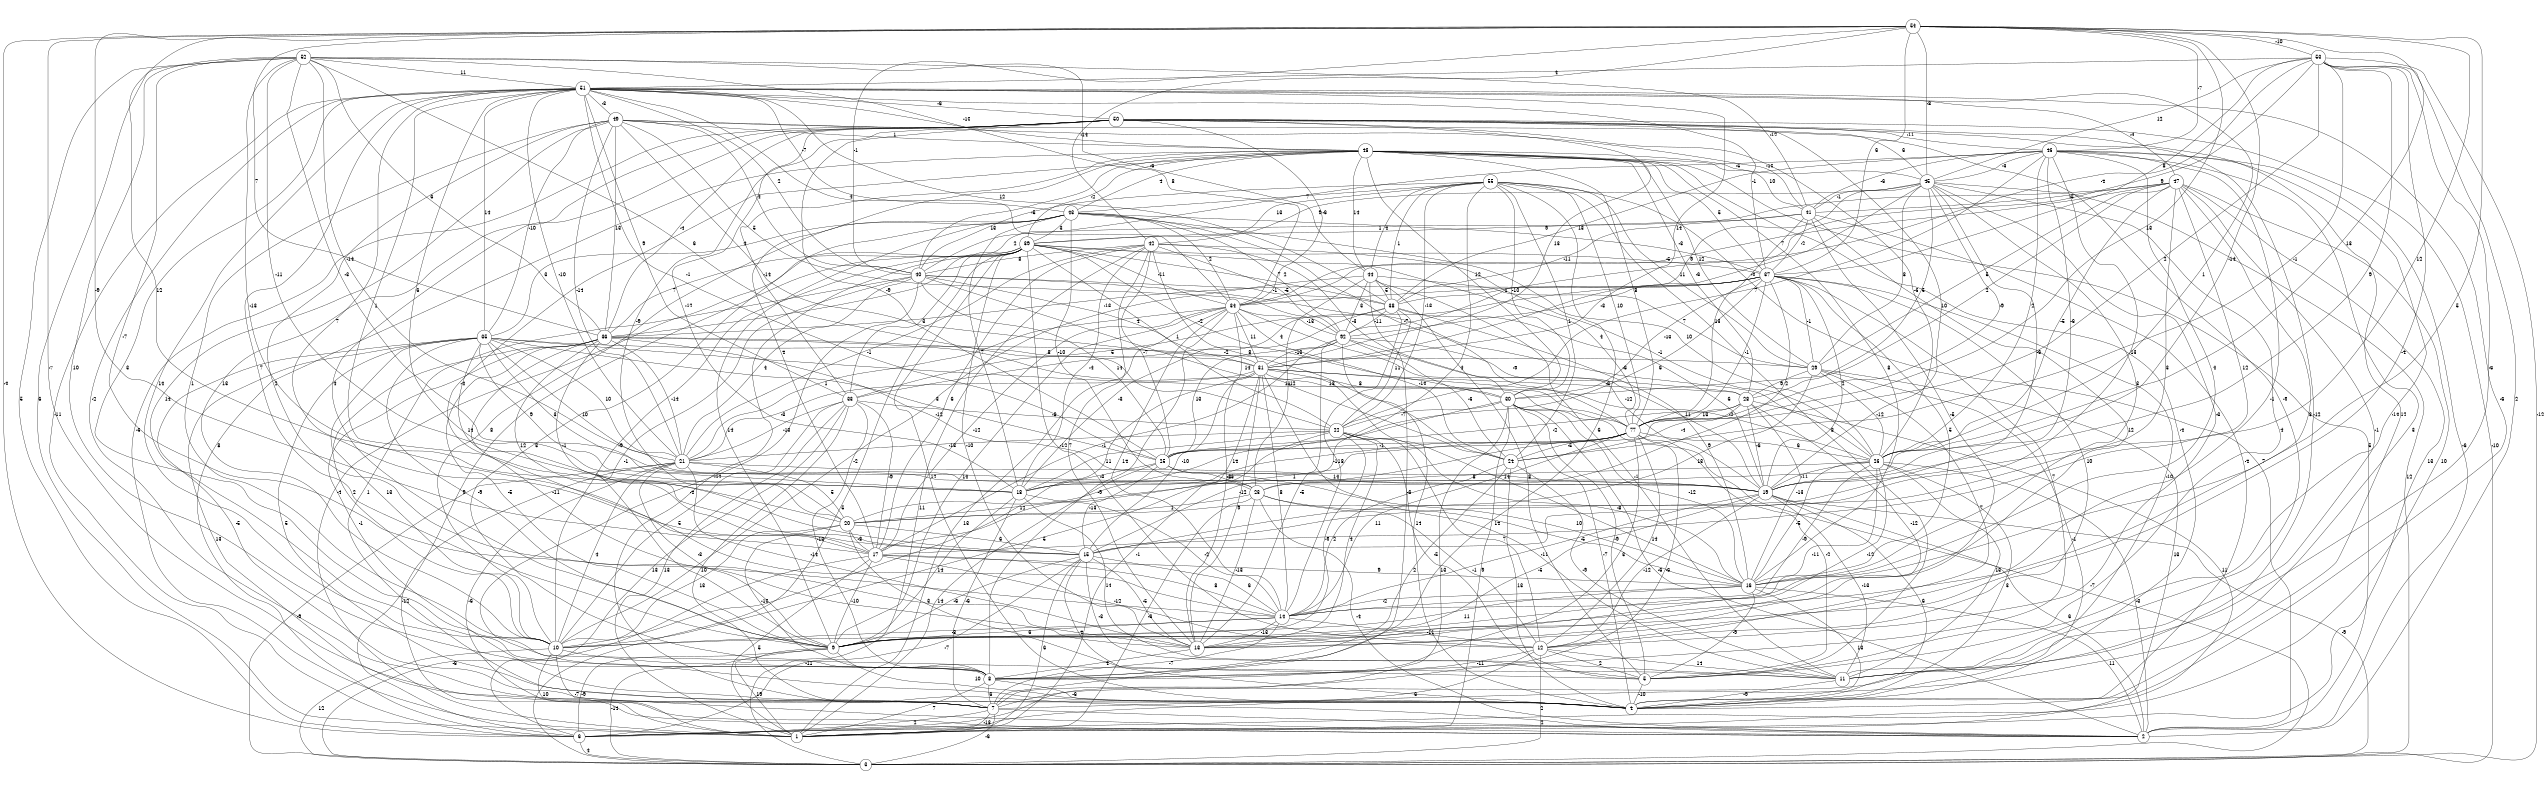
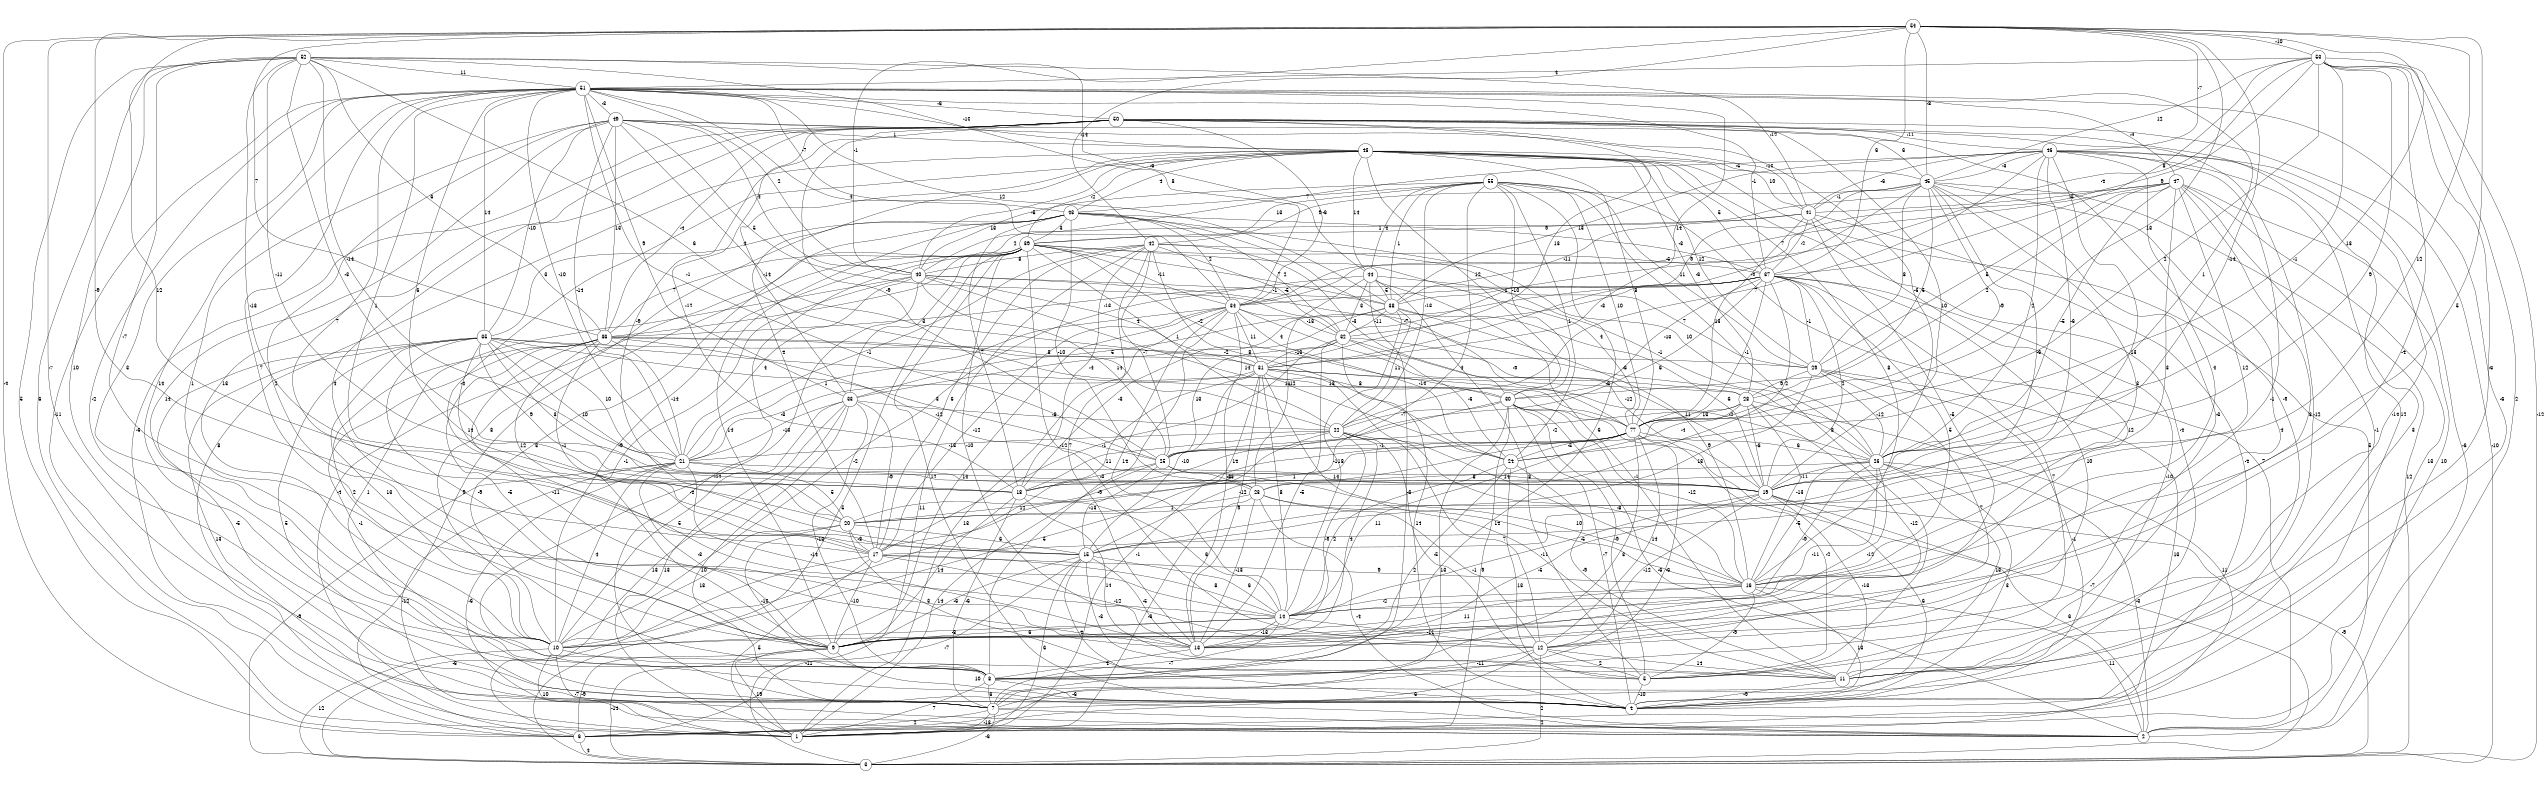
  graph {
    fontname="Helvetica,Arial,sans-serif"
    node [shape=circle]
    55
    2
    5
    8
    17
    22
    24
    n8 [label=77]
    29
    30
    38
    39
    40
    43
    44
    4
    7
    1
    16
    3
    9
    14
    12
    18
    21
    10
    13
    11
    15
    26
    25
    20
    28
    6
    19
    33
-   32 [label=92]
+   32
    36
    37
    34
    31
    23
    35
    54
    42
    45
    46
    53
    41
    51
    47
    48
    49
    50
    52
    55 -- 2 [label=7]
    55 -- 5 [label=8]
    55 -- 8 [label=6]
    55 -- 17 [label=4]
    55 -- 22 [label=-13]
    55 -- 24 [label=1]
    55 -- n8 [label=10]
    55 -- 29 [label=11]
    55 -- 30 [label=-10]
    55 -- 38 [label=1]
    55 -- 39 [label=13]
    55 -- 40 [label=13]
    55 -- 43 [label=7]
    55 -- 44 [label=4]
    5 -- 4 [label=-10]
    8 -- 4 [label=-6]
    8 -- 7 [label=6]
    8 -- 1 [label=7]
    17 -- 1 [label=5]
    17 -- 16 [label=9]
    17 -- 3 [label=-6]
    17 -- 9 [label=-10]
    17 -- 14 [label=8]
    17 -- 12 [label=-12]
    22 -- 5 [label=-5]
    22 -- 16 [label=-8]
    22 -- 9 [label=-9]
    22 -- 12 [label=7]
    22 -- 18 [label=11]
    22 -- 21 [label=-13]
    22 -- 10 [label=5]
    22 -- 13 [label=4]
    24 -- 8 [label=2]
    24 -- 4 [label=13]
    24 -- 14 [label=2]
    24 -- 11 [label=-9]
    n8 -- 5 [label=-2]
    n8 -- 8 [label=3]
    n8 -- 24 [label=-5]
    n8 -- 7 [label=-6]
    n8 -- 14 [label=11]
    n8 -- 12 [label=14]
    n8 -- 18 [label=-11]
    n8 -- 15 [label=-12]
    n8 -- 26 [label=6]
    n8 -- 25 [label=-1]
    n8 -- 20 [label=1]
    29 -- 4 [label=-1]
    29 -- 1 [label=13]
    29 -- 12 [label=7]
    29 -- 15 [label=13]
    29 -- 26 [label=-12]
    29 -- 28 [label=9]
    30 -- 2 [label=-6]
    30 -- 5 [label=-9]
    30 -- 22 [label=-7]
    30 -- 4 [label=-7]
    30 -- 1 [label=9]
    30 -- 16 [label=-12]
    30 -- 3 [label=-7]
    30 -- 20 [label=14]
    30 -- 6 [label=13]
    38 -- 22 [label=11]
    38 -- 16 [label=9]
    38 -- 14 [label=8]
    38 -- 18 [label=-3]
    38 -- 19 [label=6]
    38 -- 33 [label=5]
    38 -- 32 [label=-11]
    39 -- 22 [label=1]
    39 -- n8 [label=4]
    39 -- 30 [label=-2]
    39 -- 38 [label=7]
    39 -- 4 [label=12]
    39 -- 7 [label=-12]
    39 -- 1 [label=-4]
    39 -- 3 [label=5]
    39 -- 12 [label=-12]
    39 -- 10 [label=-9]
    39 -- 13 [label=-10]
    39 -- 6 [label=9]
    39 -- 33 [label=3]
    39 -- 36 [label=7]
    39 -- 37 [label=-5]
    39 -- 34 [label=-11]
    40 -- 24 [label=14]
    40 -- 38 [label=-1]
    40 -- 4 [label=-4]
    40 -- 7 [label=1]
    40 -- 9 [label=-1]
    40 -- 21 [label=4]
    40 -- 26 [label=-6]
    40 -- 25 [label=14]
    40 -- 31 [label=4]
    43 -- 8 [label=3]
    43 -- n8 [label=-7]
    43 -- 39 [label=3]
    43 -- 9 [label=14]
    43 -- 18 [label=7]
    43 -- 10 [label=8]
    43 -- 26 [label=10]
    43 -- 32 [label=2]
    43 -- 37 [label=-3]
    43 -- 34 [label=2]
    43 -- 23 [label=-10]
    43 -- 35 [label=3]
    44 -- 5 [label=8]
    44 -- 29 [label=7]
    44 -- 38 [label=5]
    44 -- 7 [label=-6]
    44 -- 10 [label=-2]
    44 -- 11 [label=-1]
    44 -- 32 [label=3]
    44 -- 23 [label=-12]
    7 -- 2 [label=2]
    7 -- 1 [label=-13]
    7 -- 3 [label=-6]
    7 -- 6 [label=2]
    16 -- 2 [label=11]
    16 -- 5 [label=-9]
    16 -- 4 [label=13]
    16 -- 14 [label=-2]
    16 -- 10 [label=11]
    9 -- 4 [label=10]
    9 -- 1 [label=19]
    9 -- 3 [label=-14]
    9 -- 6 [label=-9]
    14 -- 7 [label=-7]
    14 -- 9 [label=6]
    14 -- 12 [label=-11]
    14 -- 10 [label=-8]
    14 -- 13 [label=-13]
    12 -- 5 [label=2]
    12 -- 8 [label=-11]
    12 -- 3 [label=2]
    12 -- 11 [label=14]
    12 -- 6 [label=6]
    18 -- 7 [label=-6]
    18 -- 9 [label=14]
-   18 -- 14 [label=-2]
+   18 -- 14 [label=6]
    18 -- 11 [label=14]
    21 -- 2 [label=-6]
    21 -- 1 [label=-12]
    21 -- 3 [label=-9]
    21 -- 9 [label=-3]
    21 -- 10 [label=4]
    21 -- 13 [label=-14]
    21 -- 20 [label=5]
    21 -- 19 [label=14]
    10 -- 2 [label=-7]
    10 -- 8 [label=-11]
    10 -- 1 [label=10]
    10 -- 3 [label=12]
    13 -- 8 [label=4]
    11 -- 4 [label=-9]
    15 -- 5 [label=-3]
    15 -- 4 [label=4]
    15 -- 1 [label=6]
    15 -- 9 [label=-6]
    15 -- 14 [label=6]
    15 -- 13 [label=-5]
    15 -- 6 [label=-7]
    26 -- 2 [label=-3]
    26 -- 4 [label=3]
    26 -- 16 [label=-5]
    26 -- 9 [label=-11]
    26 -- 14 [label=-9]
    26 -- 18 [label=8]
    26 -- 13 [label=-12]
    26 -- 11 [label=13]
    26 -- 19 [label=-11]
    25 -- 1 [label=14]
    25 -- 16 [label=10]
    25 -- 18 [label=-3]
    25 -- 15 [label=-13]
    25 -- 23 [label=-13]
    20 -- 8 [label=-10]
    20 -- 17 [label=-8]
    20 -- 10 [label=13]
    20 -- 11 [label=3]
    20 -- 15 [label=6]
    28 -- 24 [label=-4]
    28 -- n8 [label=13]
    28 -- 16 [label=-13]
    28 -- 13 [label=-12]
    28 -- 25 [label=-2]
    28 -- 6 [label=11]
    28 -- 19 [label=-6]
    6 -- 3 [label=4]
    19 -- 2 [label=6]
    19 -- 4 [label=6]
    19 -- 3 [label=-9]
    19 -- 9 [label=-5]
    19 -- 14 [label=-11]
    19 -- 12 [label=-12]
    19 -- 11 [label=-13]
    33 -- 2 [label=10]
    33 -- 8 [label=-13]
    33 -- 17 [label=-9]
    33 -- 22 [label=-8]
    33 -- 1 [label=13]
    33 -- 21 [label=-13]
    33 -- 10 [label=5]
    33 -- 6 [label=13]
    32 -- 17 [label=-1]
    32 -- 24 [label=-6]
    32 -- 4 [label=14]
    32 -- 13 [label=-5]
    32 -- 25 [label=13]
    32 -- 28 [label=-9]
    32 -- 19 [label=11]
    32 -- 31 [label=-13]
    36 -- 17 [label=12]
    36 -- n8 [label=13]
    36 -- 4 [label=-1]
    36 -- 9 [label=-5]
    36 -- 21 [label=-14]
    36 -- 10 [label=13]
    36 -- 13 [label=-11]
    36 -- 15 [label=-1]
    36 -- 19 [label=-12]
    36 -- 31 [label=8]
    37 -- 8 [label=7]
    37 -- n8 [label=-1]
    37 -- 29 [label=-1]
    37 -- 30 [label=-13]
    37 -- 16 [label=5]
    37 -- 12 [label=10]
    37 -- 11 [label=-10]
    37 -- 25 [label=6]
    37 -- 19 [label=2]
    37 -- 33 [label=4]
    37 -- 32 [label=-3]
    37 -- 36 [label=-13]
    37 -- 34 [label=1]
    37 -- 23 [label=2]
    34 -- 8 [label=-9]
    34 -- 17 [label=-12]
    34 -- 24 [label=-14]
    34 -- 1 [label=13]
    34 -- 9 [label=14]
    34 -- 14 [label=14]
    34 -- 21 [label=1]
    34 -- 13 [label=-3]
    34 -- 19 [label=-12]
    34 -- 32 [label=-13]
    34 -- 31 [label=11]
    31 -- 30 [label=8]
    31 -- 1 [label=-1]
    31 -- 16 [label=14]
    31 -- 14 [label=8]
    31 -- 21 [label=-3]
    31 -- 10 [label=12]
    31 -- 13 [label=9]
    31 -- 11 [label=14]
    31 -- 15 [label=-10]
    31 -- 26 [label=-2]
    31 -- 28 [label=-6]
    23 -- 2 [label=-4]
    23 -- 1 [label=-6]
    23 -- 16 [label=-5]
    23 -- 12 [label=-1]
    23 -- 13 [label=-13]
    23 -- 20 [label=1]
    35 -- 2 [label=13]
    35 -- n8 [label=11]
    35 -- 29 [label=-2]
    35 -- 4 [label=5]
    35 -- 7 [label=-5]
    35 -- 9 [label=-9]
    35 -- 18 [label=9]
    35 -- 21 [label=10]
    35 -- 10 [label=2]
    35 -- 25 [label=3]
    35 -- 20 [label=14]
    35 -- 19 [label=10]
    35 -- 23 [label=3]
    54 -- 17 [label=-9]
    54 -- n8 [label=13]
    54 -- 40 [label=-1]
    54 -- 7 [label=-7]
    54 -- 16 [label=5]
    54 -- 15 [label=12]
    54 -- 26 [label=13]
    54 -- 6 [label=-4]
    54 -- 19 [label=12]
    54 -- 36 [label=7]
    54 -- 37 [label=6]
    54 -- 23 [label=-14]
    54 -- 42 [label=-14]
    54 -- 45 [label=-8]
    54 -- 46 [label=-7]
    54 -- 53 [label=-10]
    42 -- 17 [label=6]
    42 -- 24 [label=8]
    42 -- 30 [label=-3]
    42 -- 40 [label=8]
    42 -- 3 [label=11]
    42 -- 18 [label=-4]
    42 -- 21 [label=-1]
    42 -- 13 [label=7]
    42 -- 26 [label=-1]
    42 -- 25 [label=-7]
    42 -- 32 [label=-5]
    45 -- 5 [label=4]
    45 -- n8 [label=-9]
    45 -- 29 [label=8]
    45 -- 16 [label=3]
    45 -- 3 [label=12]
    45 -- 12 [label=-3]
    45 -- 20 [label=-6]
    45 -- 28 [label=5]
    45 -- 32 [label=9]
    45 -- 31 [label=-4]
    45 -- 42 [label=9]
    45 -- 41 [label=-1]
    46 -- 2 [label=-6]
    46 -- 5 [label=-14]
    46 -- 22 [label=7]
    46 -- 38 [label=13]
    46 -- 7 [label=3]
    46 -- 16 [label=4]
    46 -- 13 [label=-1]
    46 -- 15 [label=13]
    46 -- 26 [label=2]
    46 -- 19 [label=-6]
    46 -- 36 [label=2]
    46 -- 45 [label=-3]
    46 -- 41 [label=-6]
    53 -- 2 [label=2]
    53 -- 24 [label=-1]
    53 -- 38 [label=-4]
    53 -- 3 [label=-12]
    53 -- 9 [label=-4]
    53 -- 11 [label=-6]
    53 -- 25 [label=2]
    53 -- 19 [label=9]
    53 -- 37 [label=8]
    53 -- 34 [label=9]
    53 -- 45 [label=12]
    53 -- 51 [label=4]
    41 -- n8 [label=13]
    41 -- 38 [label=-11]
    41 -- 39 [label=9]
    41 -- 4 [label=-4]
    41 -- 14 [label=-5]
    41 -- 13 [label=12]
    41 -- 37 [label=-2]
    51 -- 8 [label=14]
    51 -- 17 [label=7]
    51 -- 38 [label=12]
    51 -- 40 [label=2]
    51 -- 43 [label=-7]
    51 -- 4 [label=-6]
    51 -- 7 [label=-2]
    51 -- 9 [label=7]
    51 -- 18 [label=6]
    51 -- 21 [label=-10]
    51 -- 10 [label=3]
    51 -- 26 [label=1]
    51 -- 25 [label=-1]
    51 -- 20 [label=1]
    51 -- 6 [label=-11]
    51 -- 33 [label=9]
    51 -- 37 [label=-1]
    51 -- 34 [label=4]
    51 -- 31 [label=14]
    51 -- 35 [label=14]
    51 -- 47 [label=-4]
    51 -- 48 [label=-10]
    51 -- 49 [label=-3]
    51 -- 50 [label=-6]
    47 -- 17 [label=12]
    47 -- 29 [label=5]
    47 -- 30 [label=2]
    47 -- 40 [label=1]
    47 -- 1 [label=13]
    47 -- 9 [label=3]
    47 -- 11 [label=-1]
    47 -- 15 [label=3]
    47 -- 26 [label=-5]
    47 -- 6 [label=10]
    47 -- 34 [label=7]
    47 -- 41 [label=-5]
    48 -- 2 [label=5]
    48 -- 17 [label=4]
    48 -- n8 [label=8]
    48 -- 29 [label=12]
    48 -- 30 [label=12]
    48 -- 39 [label=-2]
    48 -- 40 [label=-5]
    48 -- 43 [label=4]
    48 -- 44 [label=14]
    48 -- 4 [label=-4]
    48 -- 16 [label=8]
    48 -- 14 [label=-4]
    48 -- 28 [label=-6]
    48 -- 6 [label=8]
    48 -- 33 [label=-14]
    48 -- 37 [label=5]
    48 -- 45 [label=-5]
    48 -- 41 [label=10]
    49 -- 5 [label=14]
    49 -- 40 [label=4]
    49 -- 21 [label=-14]
    49 -- 10 [label=1]
    49 -- 13 [label=2]
    49 -- 32 [label=5]
    49 -- 36 [label=13]
    49 -- 31 [label=4]
    49 -- 35 [label=-10]
    49 -- 45 [label=6]
    49 -- 41 [label=-10]
    49 -- 48 [label=1]
    50 -- 4 [label=12]
    50 -- 7 [label=-12]
    50 -- 1 [label=-6]
    50 -- 3 [label=-10]
    50 -- 9 [label=4]
    50 -- 18 [label=-12]
    50 -- 10 [label=13]
    50 -- 11 [label=-9]
    50 -- 26 [label=-6]
    50 -- 25 [label=-9]
    50 -- 20 [label=-9]
    50 -- 19 [label=10]
    50 -- 36 [label=-4]
    50 -- 34 [label=-6]
    50 -- 31 [label=13]
    50 -- 46 [label=-11]
    52 -- 8 [label=10]
    52 -- 22 [label=6]
    52 -- 44 [label=-6]
    52 -- 1 [label=6]
    52 -- 14 [label=-7]
    52 -- 18 [label=-11]
    52 -- 21 [label=-14]
    52 -- 15 [label=-13]
    52 -- 6 [label=5]
    52 -- 19 [label=-3]
    52 -- 36 [label=6]
    52 -- 34 [label=8]
    52 -- 41 [label=-12]
    52 -- 51 [label=11]
  }
